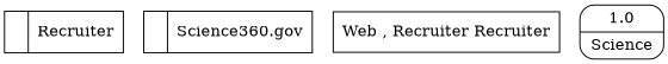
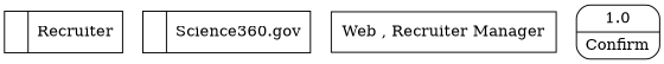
  digraph {
    node [shape=record]
    n1 [label="<f0>  |<f1> Recruiter "]
    n2 [label="<f0>  |<f1> Science360.gov "]
-   n3 [label="Web , Recruiter Recruiter" shape=box]
-   n4 [label="{<f0> 1.0|<f1> Science }" shape=Mrecord]
+   n3 [label="Web , Recruiter Manager" shape=box]
+   n4 [label="{<f0> 1.0|<f1> Confirm }" shape=Mrecord]
  }
